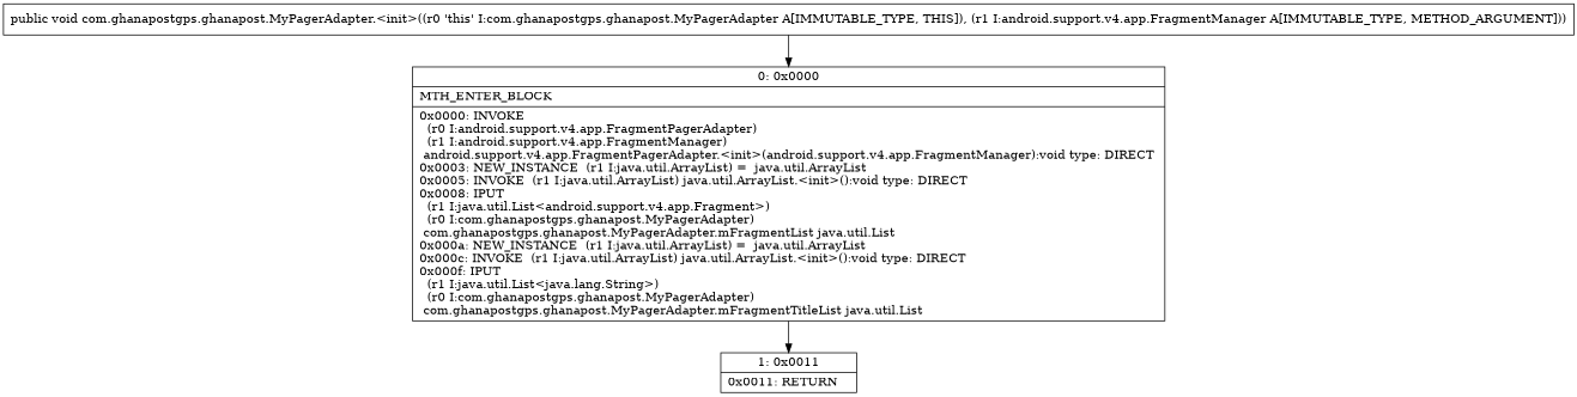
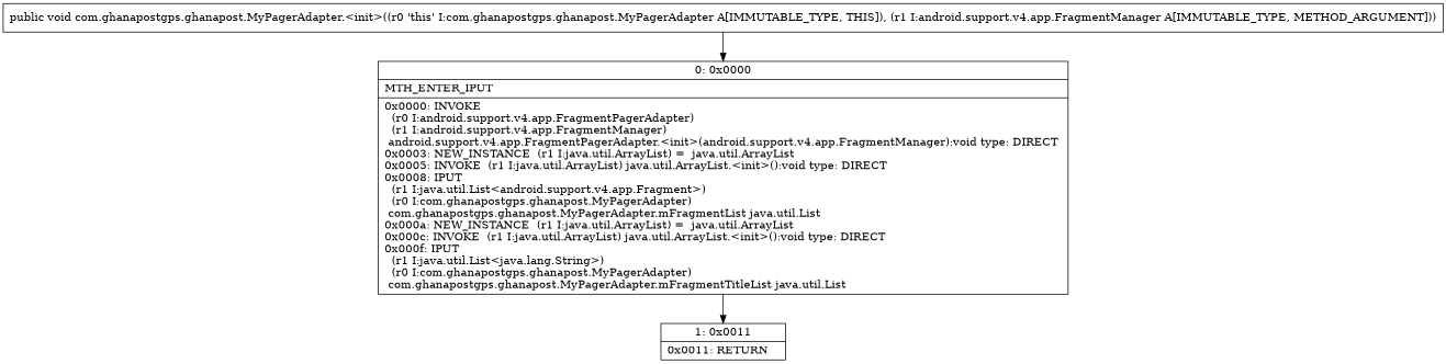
  digraph {
    node [shape=record]
-   n1 [label="{0\:\ 0x0000|MTH_ENTER_BLOCK\l|0x0000: INVOKE  \l  (r0 I:android.support.v4.app.FragmentPagerAdapter)\l  (r1 I:android.support.v4.app.FragmentManager)\l android.support.v4.app.FragmentPagerAdapter.\<init\>(android.support.v4.app.FragmentManager):void type: DIRECT \l0x0003: NEW_INSTANCE  (r1 I:java.util.ArrayList) =  java.util.ArrayList \l0x0005: INVOKE  (r1 I:java.util.ArrayList) java.util.ArrayList.\<init\>():void type: DIRECT \l0x0008: IPUT  \l  (r1 I:java.util.List\<android.support.v4.app.Fragment\>)\l  (r0 I:com.ghanapostgps.ghanapost.MyPagerAdapter)\l com.ghanapostgps.ghanapost.MyPagerAdapter.mFragmentList java.util.List \l0x000a: NEW_INSTANCE  (r1 I:java.util.ArrayList) =  java.util.ArrayList \l0x000c: INVOKE  (r1 I:java.util.ArrayList) java.util.ArrayList.\<init\>():void type: DIRECT \l0x000f: IPUT  \l  (r1 I:java.util.List\<java.lang.String\>)\l  (r0 I:com.ghanapostgps.ghanapost.MyPagerAdapter)\l com.ghanapostgps.ghanapost.MyPagerAdapter.mFragmentTitleList java.util.List \l}"]
+   n1 [label="{0\:\ 0x0000|MTH_ENTER_IPUT\l|0x0000: INVOKE  \l  (r0 I:android.support.v4.app.FragmentPagerAdapter)\l  (r1 I:android.support.v4.app.FragmentManager)\l android.support.v4.app.FragmentPagerAdapter.\<init\>(android.support.v4.app.FragmentManager):void type: DIRECT \l0x0003: NEW_INSTANCE  (r1 I:java.util.ArrayList) =  java.util.ArrayList \l0x0005: INVOKE  (r1 I:java.util.ArrayList) java.util.ArrayList.\<init\>():void type: DIRECT \l0x0008: IPUT  \l  (r1 I:java.util.List\<android.support.v4.app.Fragment\>)\l  (r0 I:com.ghanapostgps.ghanapost.MyPagerAdapter)\l com.ghanapostgps.ghanapost.MyPagerAdapter.mFragmentList java.util.List \l0x000a: NEW_INSTANCE  (r1 I:java.util.ArrayList) =  java.util.ArrayList \l0x000c: INVOKE  (r1 I:java.util.ArrayList) java.util.ArrayList.\<init\>():void type: DIRECT \l0x000f: IPUT  \l  (r1 I:java.util.List\<java.lang.String\>)\l  (r0 I:com.ghanapostgps.ghanapost.MyPagerAdapter)\l com.ghanapostgps.ghanapost.MyPagerAdapter.mFragmentTitleList java.util.List \l}"]
    n2 [label="{1\:\ 0x0011|0x0011: RETURN   \l}"]
    n3 [label="{public void com.ghanapostgps.ghanapost.MyPagerAdapter.\<init\>((r0 'this' I:com.ghanapostgps.ghanapost.MyPagerAdapter A[IMMUTABLE_TYPE, THIS]), (r1 I:android.support.v4.app.FragmentManager A[IMMUTABLE_TYPE, METHOD_ARGUMENT])) }"]
    n1 -> n2
    n3 -> n1
  }
